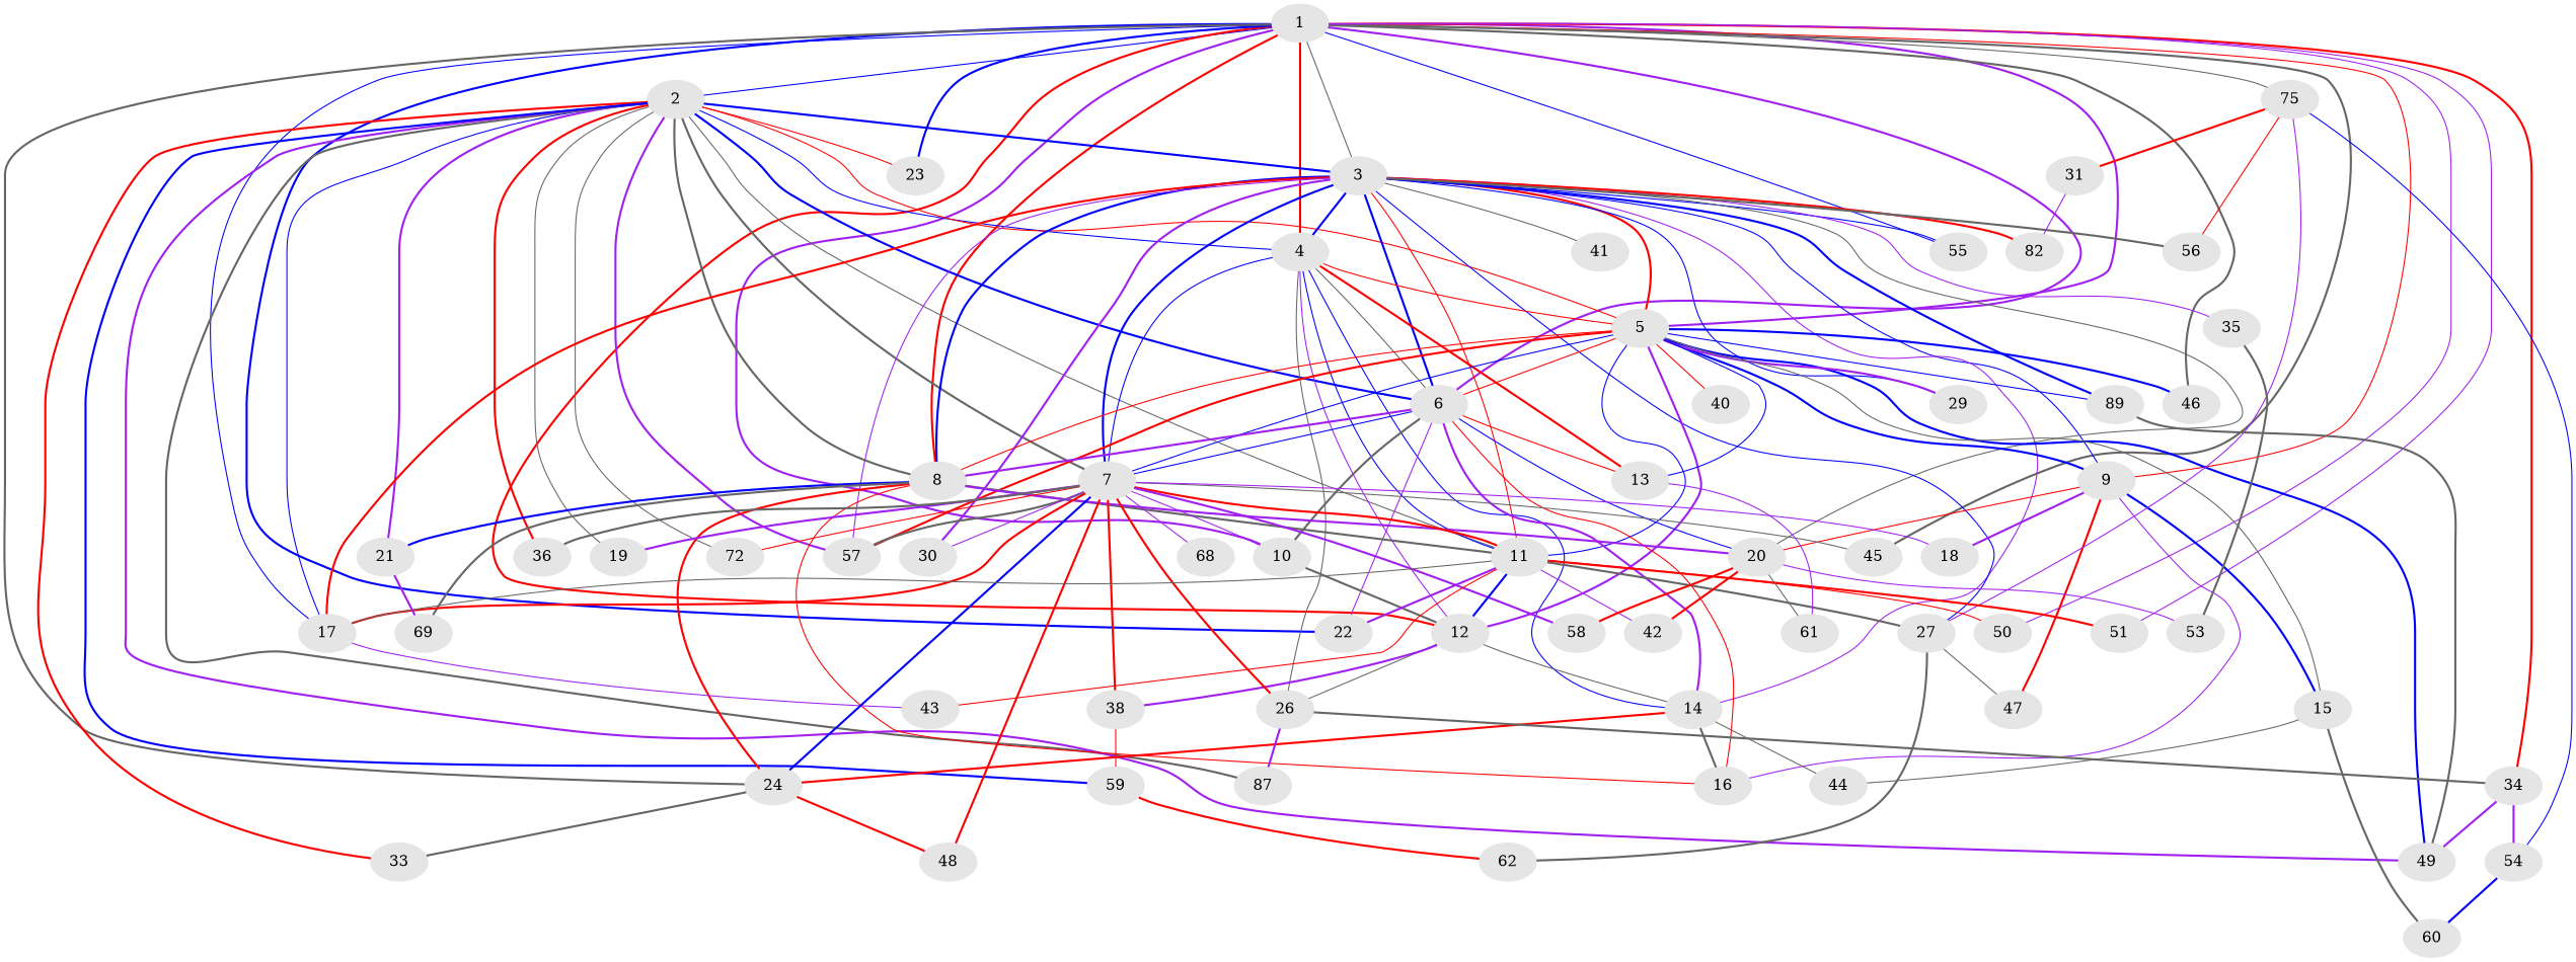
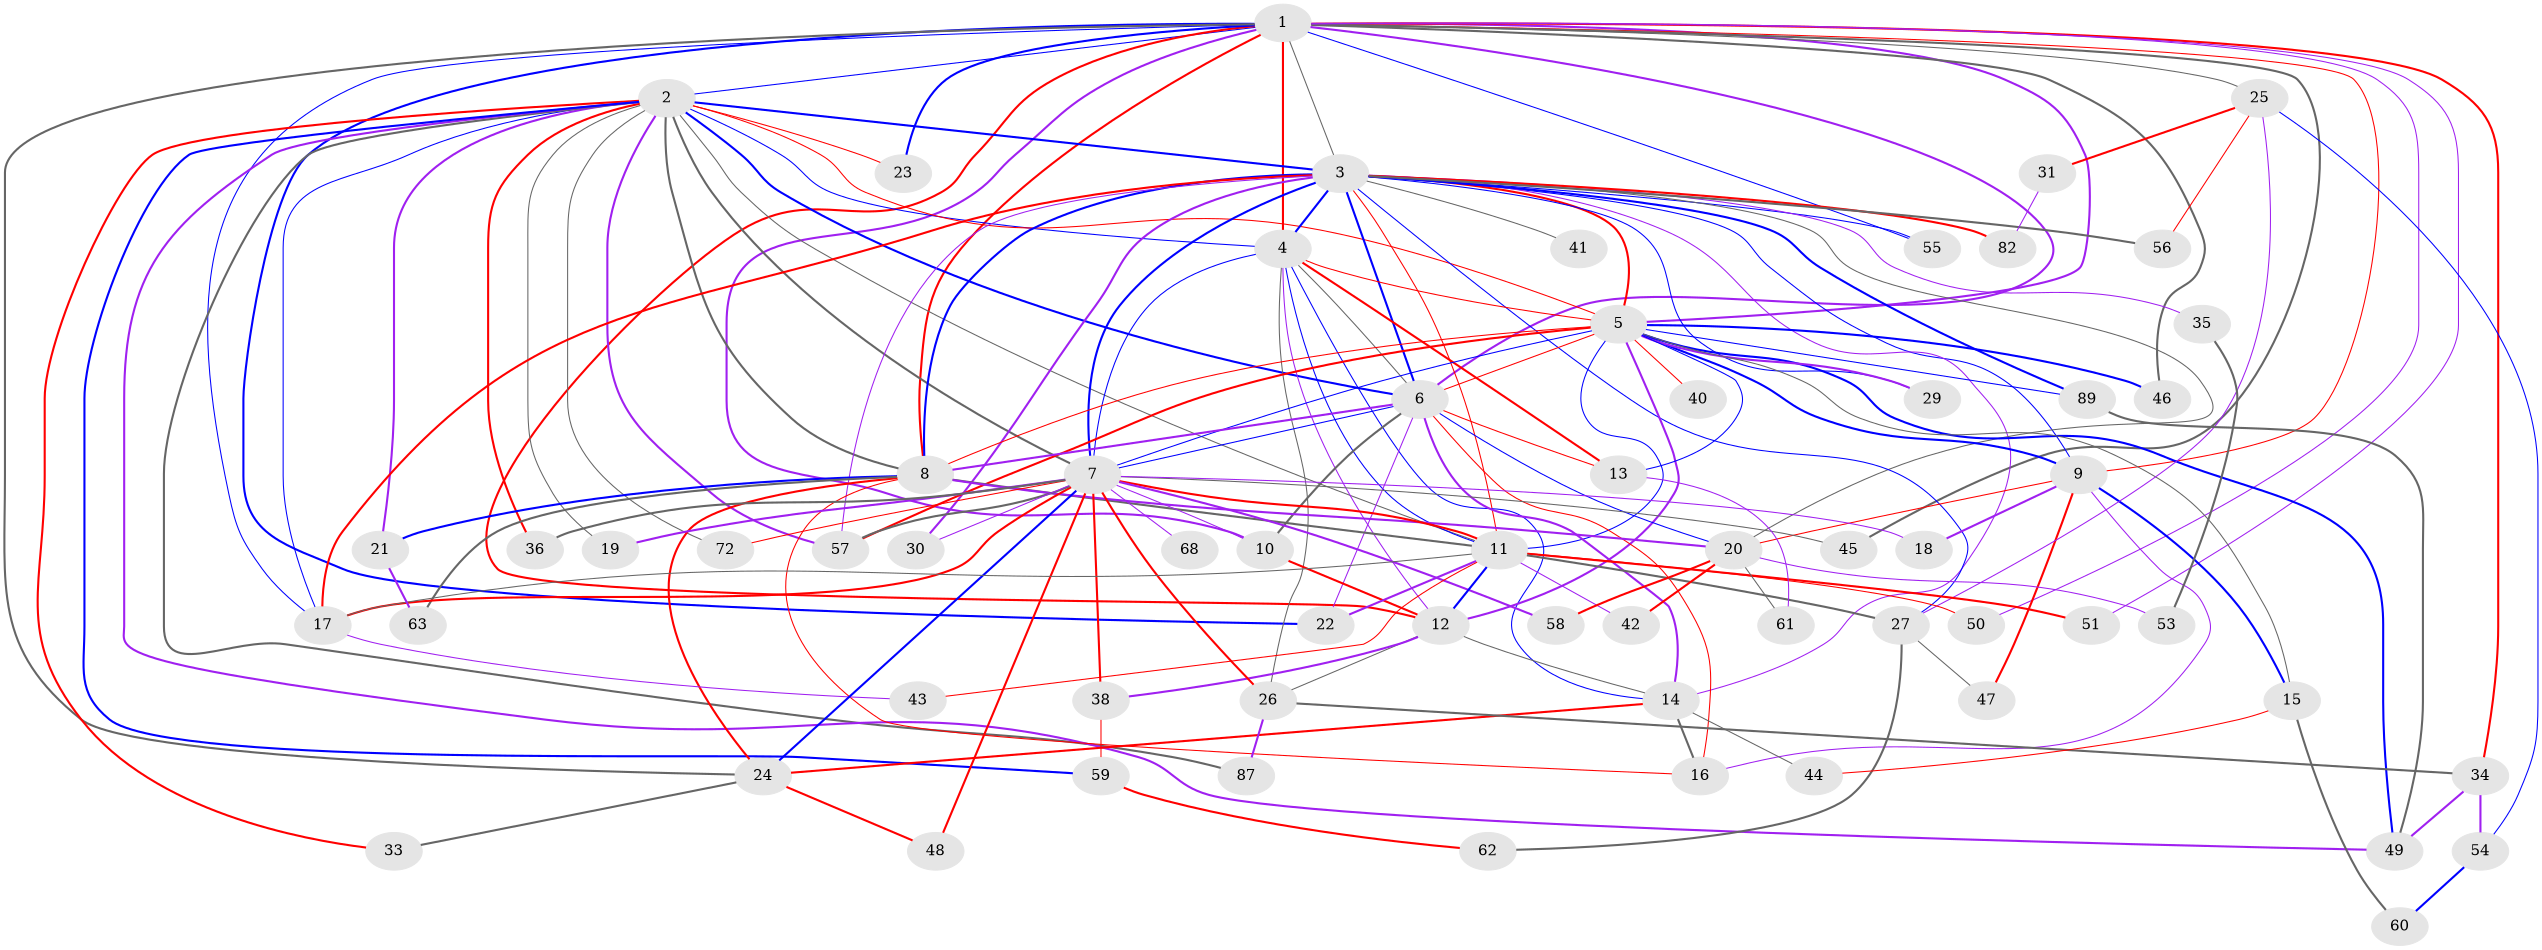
  graph {
    node [color=gray90 style=filled]
    edge [color=red style=bold weight=1.0]
    1
    2
    3
    4
    5
    6
    8
    9
    10
    12
    17
    22
    23
    24
-   25 [label=75]
+   25
    34
    45
    46
    50
    51
    55
    7
    11
    19
    21
    n26 [label=72]
    33
    36
    n29 [label=87]
    49
    57
    59
    14
    20
    27
    29
    30
    35
    n39 [label=89]
    41
    n41 [label=82]
    56
    13
    26
    15
    40
    16
    18
    n49 [label=68]
    38
    48
    58
-   63 [label=69]
+   63
    47
    43
    31
    54
    42
    62
    44
    61
    53
    60
    1 -- 2 [color=blue style=solid weight=3.0]
    1 -- 3 [color=gray40 style=solid weight=4.0]
    1 -- 4 [weight=4.0]
    1 -- 5 [color=purple weight=2.0]
    1 -- 6 [color=purple weight=2.0]
    1 -- 8 [weight=2.0]
    1 -- 9 [style=solid]
    1 -- 10 [color=purple]
    1 -- 12 [weight=2.0]
    1 -- 17 [color=blue style=solid]
    1 -- 22 [color=blue]
    1 -- 23 [color=blue weight=3.0]
    1 -- 24 [color=gray40]
    1 -- 25 [color=gray40 style=solid weight=2.0]
    1 -- 34
    1 -- 45 [color=gray40]
    1 -- 46 [color=gray40]
    1 -- 50 [color=purple style=solid]
    1 -- 51 [color=purple style=solid]
    1 -- 55 [color=blue style=solid]
    2 -- 3 [color=blue weight=2.0]
    2 -- 4 [color=blue style=solid weight=2.0]
    2 -- 5 [style=solid]
    2 -- 6 [color=blue]
    2 -- 8 [color=gray40 weight=2.0]
    2 -- 17 [color=blue style=solid]
    2 -- 23 [style=solid]
    2 -- 7 [color=gray40]
    2 -- 11 [color=gray40 style=solid]
    2 -- 19 [color=gray40 style=solid]
    2 -- 21 [color=purple]
    2 -- n26 [color=gray40 style=solid]
    2 -- 33
    2 -- 36
    2 -- n29 [color=gray40]
    2 -- 49 [color=purple]
    2 -- 57 [color=purple]
    2 -- 59 [color=blue]
    3 -- 4 [color=blue weight=12.0]
    3 -- 5 [weight=4.0]
    3 -- 6 [color=blue weight=3.0]
    3 -- 8 [color=blue]
    3 -- 9 [color=blue style=solid]
    3 -- 17 [weight=2.0]
    3 -- 55 [color=blue style=solid]
    3 -- 7 [color=blue weight=2.0]
    3 -- 11 [style=solid weight=4.0]
    3 -- 57 [color=purple style=solid]
    3 -- 14 [color=purple style=solid]
    3 -- 20 [color=gray40 style=solid weight=2.0]
    3 -- 27 [color=blue style=solid weight=2.0]
    3 -- 29 [color=blue style=solid]
    3 -- 30 [color=purple]
    3 -- 35 [color=purple style=solid]
    3 -- n39 [color=blue]
    3 -- 41 [color=gray40 style=solid]
    3 -- n41
    3 -- 56 [color=gray40]
    4 -- 5 [style=solid weight=2.0]
    4 -- 6 [color=gray40 style=solid weight=2.0]
    4 -- 12 [color=purple style=solid]
    4 -- 7 [color=blue style=solid weight=2.0]
    4 -- 11 [color=blue style=solid weight=12.0]
    4 -- 14 [color=blue style=solid]
    4 -- 13 [weight=2.0]
    4 -- 26 [color=gray40 style=solid weight=2.0]
    5 -- 6 [style=solid]
    5 -- 8 [style=solid]
    5 -- 9 [color=blue]
    5 -- 12 [color=purple]
    5 -- 46 [color=blue]
    5 -- 7 [color=blue style=solid]
    5 -- 11 [color=blue style=solid]
    5 -- 49 [color=blue]
    5 -- 57
    5 -- 29 [color=purple]
    5 -- n39 [color=blue style=solid]
    5 -- 13 [color=blue style=solid]
    5 -- 15 [color=gray40 style=solid]
    5 -- 40 [style=solid]
    6 -- 8 [color=purple weight=10.0]
    6 -- 10 [color=gray40]
    6 -- 22 [color=purple style=solid weight=2.0]
    6 -- 7 [color=blue style=solid weight=2.0]
    6 -- 14 [color=purple]
    6 -- 20 [color=blue style=solid]
    6 -- 13 [style=solid]
    6 -- 16 [style=solid]
    8 -- 24
    8 -- 11 [color=gray40]
    8 -- 21 [color=blue]
    8 -- 20 [color=purple]
    8 -- 16 [style=solid]
    8 -- 63 [color=gray40]
    9 -- 20 [style=solid]
    9 -- 15 [color=blue]
    9 -- 16 [color=purple style=solid]
    9 -- 18 [color=purple]
    9 -- 47
-   10 -- 12 [color=gray40]
+   10 -- 12
    12 -- 14 [color=gray40 style=solid]
    12 -- 26 [color=gray40 style=solid]
    12 -- 38 [color=purple]
    17 -- 43 [color=purple style=solid]
    24 -- 33 [color=gray40]
    24 -- 48
    25 -- 27 [color=purple style=solid]
    25 -- 56 [style=solid]
    25 -- 31
    25 -- 54 [color=blue style=solid]
    34 -- 49 [color=purple]
    34 -- 54 [color=purple]
    7 -- 10 [color=purple style=solid]
    7 -- 17
    7 -- 24 [color=blue]
    7 -- 45 [color=gray40 style=solid]
    7 -- 11
    7 -- 19 [color=purple]
    7 -- n26 [style=solid]
    7 -- 36 [color=gray40]
    7 -- 57 [color=gray40]
    7 -- 30 [color=purple style=solid]
    7 -- 26
    7 -- 18 [color=purple style=solid]
    7 -- n49 [color=purple style=solid]
    7 -- 38
    7 -- 48
    7 -- 58 [color=purple]
    11 -- 12 [color=blue weight=2.0]
    11 -- 17 [color=gray40 style=solid]
    11 -- 22 [color=purple]
    11 -- 50 [style=solid]
    11 -- 51
    11 -- 27 [color=gray40]
    11 -- 43 [style=solid]
    11 -- 42 [color=purple style=solid]
    21 -- 63 [color=purple]
    59 -- 62
    14 -- 24
    14 -- 16 [color=gray40]
    14 -- 44 [color=gray40 style=solid]
    20 -- 58
    20 -- 42
    20 -- 61 [color=gray40 style=solid]
    20 -- 53 [color=purple style=solid]
    27 -- 47 [color=gray40 style=solid]
    27 -- 62 [color=gray40]
    35 -- 53 [color=gray40]
    n39 -- 49 [color=gray40]
    13 -- 61 [color=purple style=solid]
    26 -- 34 [color=gray40]
    26 -- n29 [color=purple]
-   15 -- 44 [color=gray40 style=solid]
+   15 -- 44 [style=solid]
    15 -- 60 [color=gray40]
    38 -- 59 [style=solid]
    31 -- n41 [color=purple style=solid]
    54 -- 60 [color=blue]
  }
